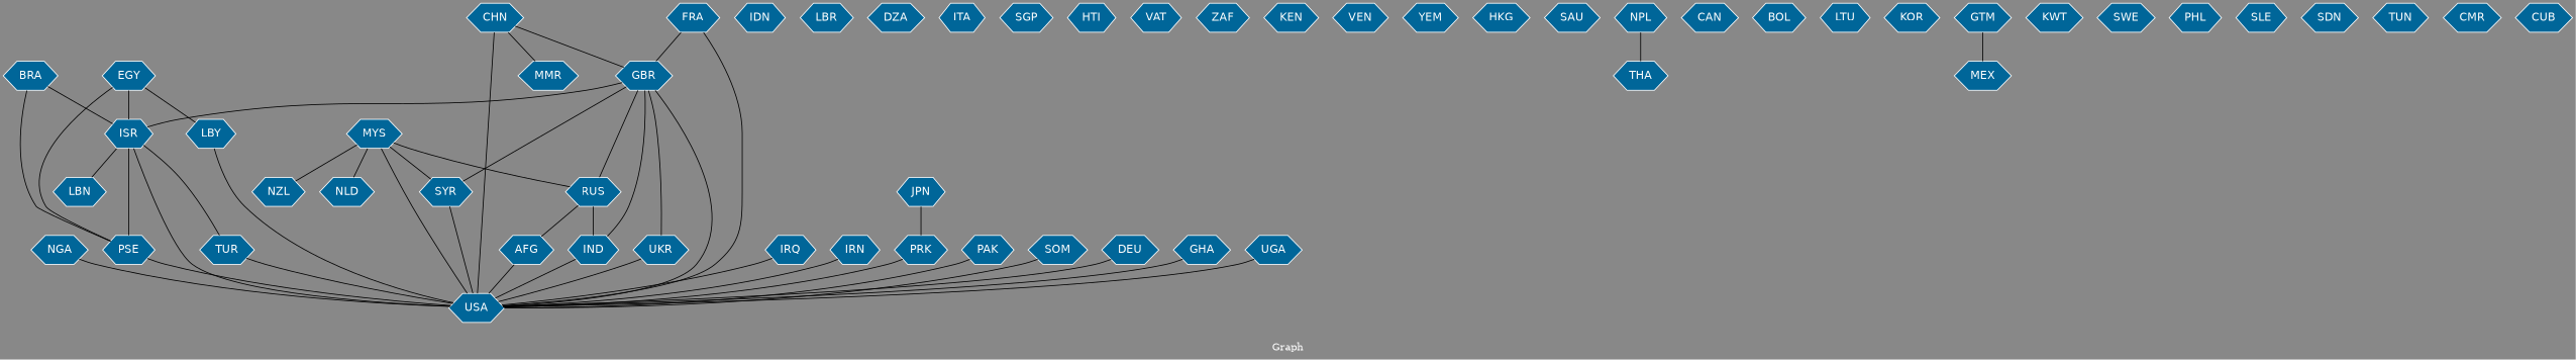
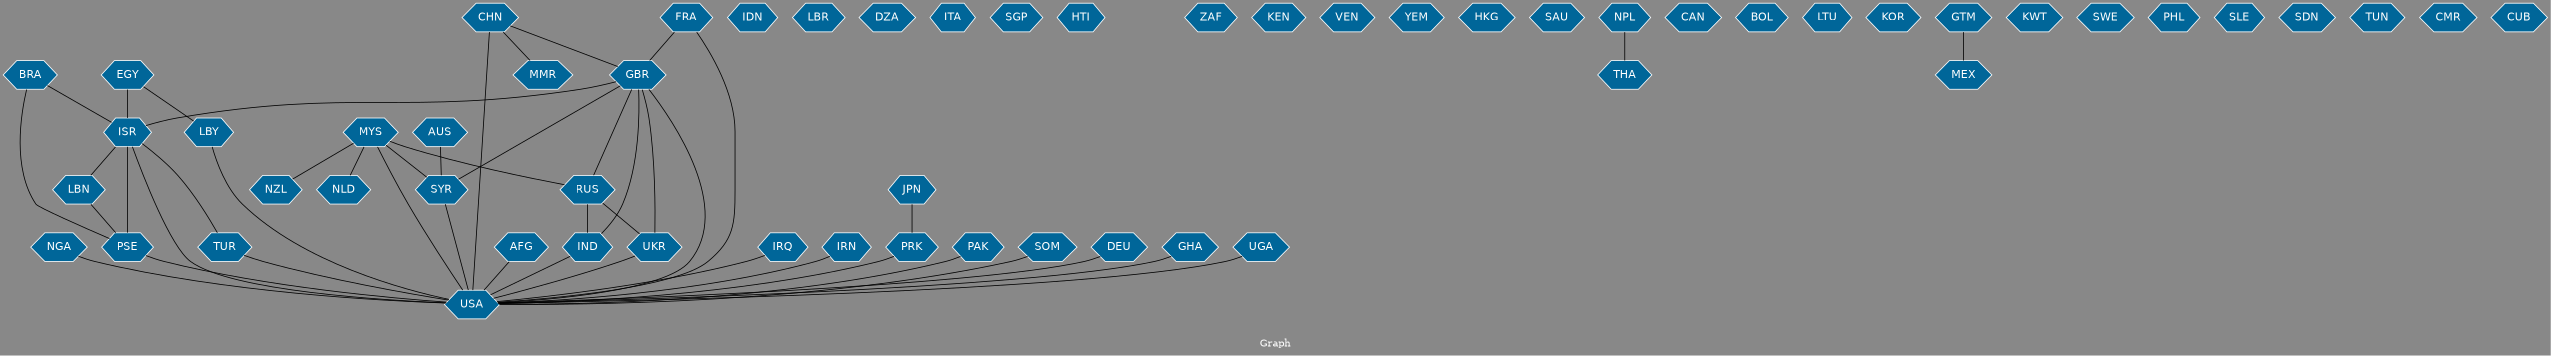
  graph {
    bgcolor="#888888"
    fontcolor=white
    fontsize=12
    label="Graph"
    node [color=white fillcolor="#006699" fontcolor=white fontname=Helvetica shape=hexagon style=filled]
    edge [arrowhead=open color=black fontcolor=white fontname=Courier fontsize=12 weight=1]
    n1 [label=NGA]
    n2 [label=USA]
+   n3 [label=AUS]
    n4 [label=SYR]
    n5 [label=CHN]
    n6 [label=GBR]
    n7 [label=MMR]
    n8 [label=ISR]
    n9 [label=IND]
    n10 [label=UKR]
    n11 [label=RUS]
    n12 [label=IRQ]
    n13 [label=PSE]
    n14 [label=TUR]
    n15 [label=LBN]
    n16 [label=IDN]
    n17 [label=AFG]
    n18 [label=LBR]
    n19 [label=DZA]
    n20 [label=ITA]
    n21 [label=SGP]
    n22 [label=IRN]
    n23 [label=HTI]
-   n24 [label=VAT]
    n25 [label=FRA]
    n26 [label=ZAF]
    n27 [label=JPN]
    n28 [label=PRK]
    n29 [label=LBY]
    n30 [label=KEN]
    n31 [label=MYS]
    n32 [label=NZL]
    n33 [label=NLD]
    n34 [label=PAK]
    n35 [label=VEN]
    n36 [label=SOM]
    n37 [label=YEM]
    n38 [label=BRA]
    n39 [label=HKG]
    n40 [label=SAU]
    n41 [label=DEU]
    n42 [label=THA]
    n43 [label=CAN]
    n44 [label=EGY]
    n45 [label=BOL]
    n46 [label=GHA]
    n47 [label=LTU]
    n48 [label=KOR]
    n49 [label=MEX]
    n50 [label=GTM]
    n51 [label=KWT]
    n52 [label=SWE]
    n53 [label=PHL]
    n54 [label=SLE]
    n55 [label=NPL]
    n56 [label=SDN]
    n57 [label=TUN]
    n58 [label=CMR]
    n59 [label=UGA]
    n60 [label=CUB]
    n1 -- n2
+   n3 -- n4
    n4 -- n2 [weight=2]
    n5 -- n2 [weight=5]
    n5 -- n6
    n5 -- n7
    n6 -- n2 [weight=2]
    n6 -- n4
    n6 -- n8
    n6 -- n9
    n6 -- n10
    n6 -- n11
    n8 -- n2 [weight=3]
    n8 -- n13 [weight=39]
    n8 -- n14
    n8 -- n15
    n9 -- n2
    n10 -- n2 [weight=2]
    n11 -- n9 [weight=11]
-   n11 -- n17 [weight=7]
+   n11 -- n10 [weight=7]
    n12 -- n2
    n13 -- n2 [weight=5]
    n14 -- n2 [weight=3]
    n17 -- n2 [weight=2]
    n22 -- n2
    n25 -- n2
    n25 -- n6
    n27 -- n28
    n28 -- n2
    n29 -- n2 [weight=2]
    n31 -- n2
    n31 -- n4
    n31 -- n11
    n31 -- n32
    n31 -- n33
    n34 -- n2 [weight=2]
    n36 -- n2
    n38 -- n8
    n38 -- n13
    n41 -- n2 [weight=4]
    n44 -- n8 [weight=3]
-   n44 -- n13 [weight=3]
+   n15 -- n13 [weight=3]
    n44 -- n29 [weight=2]
    n46 -- n2
    n50 -- n49
    n55 -- n42
    n59 -- n2
  }
